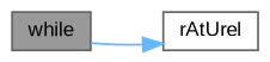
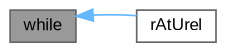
  digraph {
    rankdir=LR
    fontname="Liberation Sans"
    node [fontname="Liberation Sans" fontsize=10 shape=box style=filled]
    n1 [color=gray40 fillcolor=grey60 fontcolor=black height=0.2 label=while width=0.4]
    n2 [color=grey40 fillcolor=white height=0.2 label=rAtUrel width=0.4]
-   n1 -> n2 [color=steelblue1 fontname="Liberation Sans" fontsize=10 labelfontname=Helvetica labelfontsize=10 style=solid]
+   n2 -> n1 [color=steelblue1 fontname="Liberation Sans" fontsize=10 labelfontname=Helvetica labelfontsize=10 style=solid]
  }
